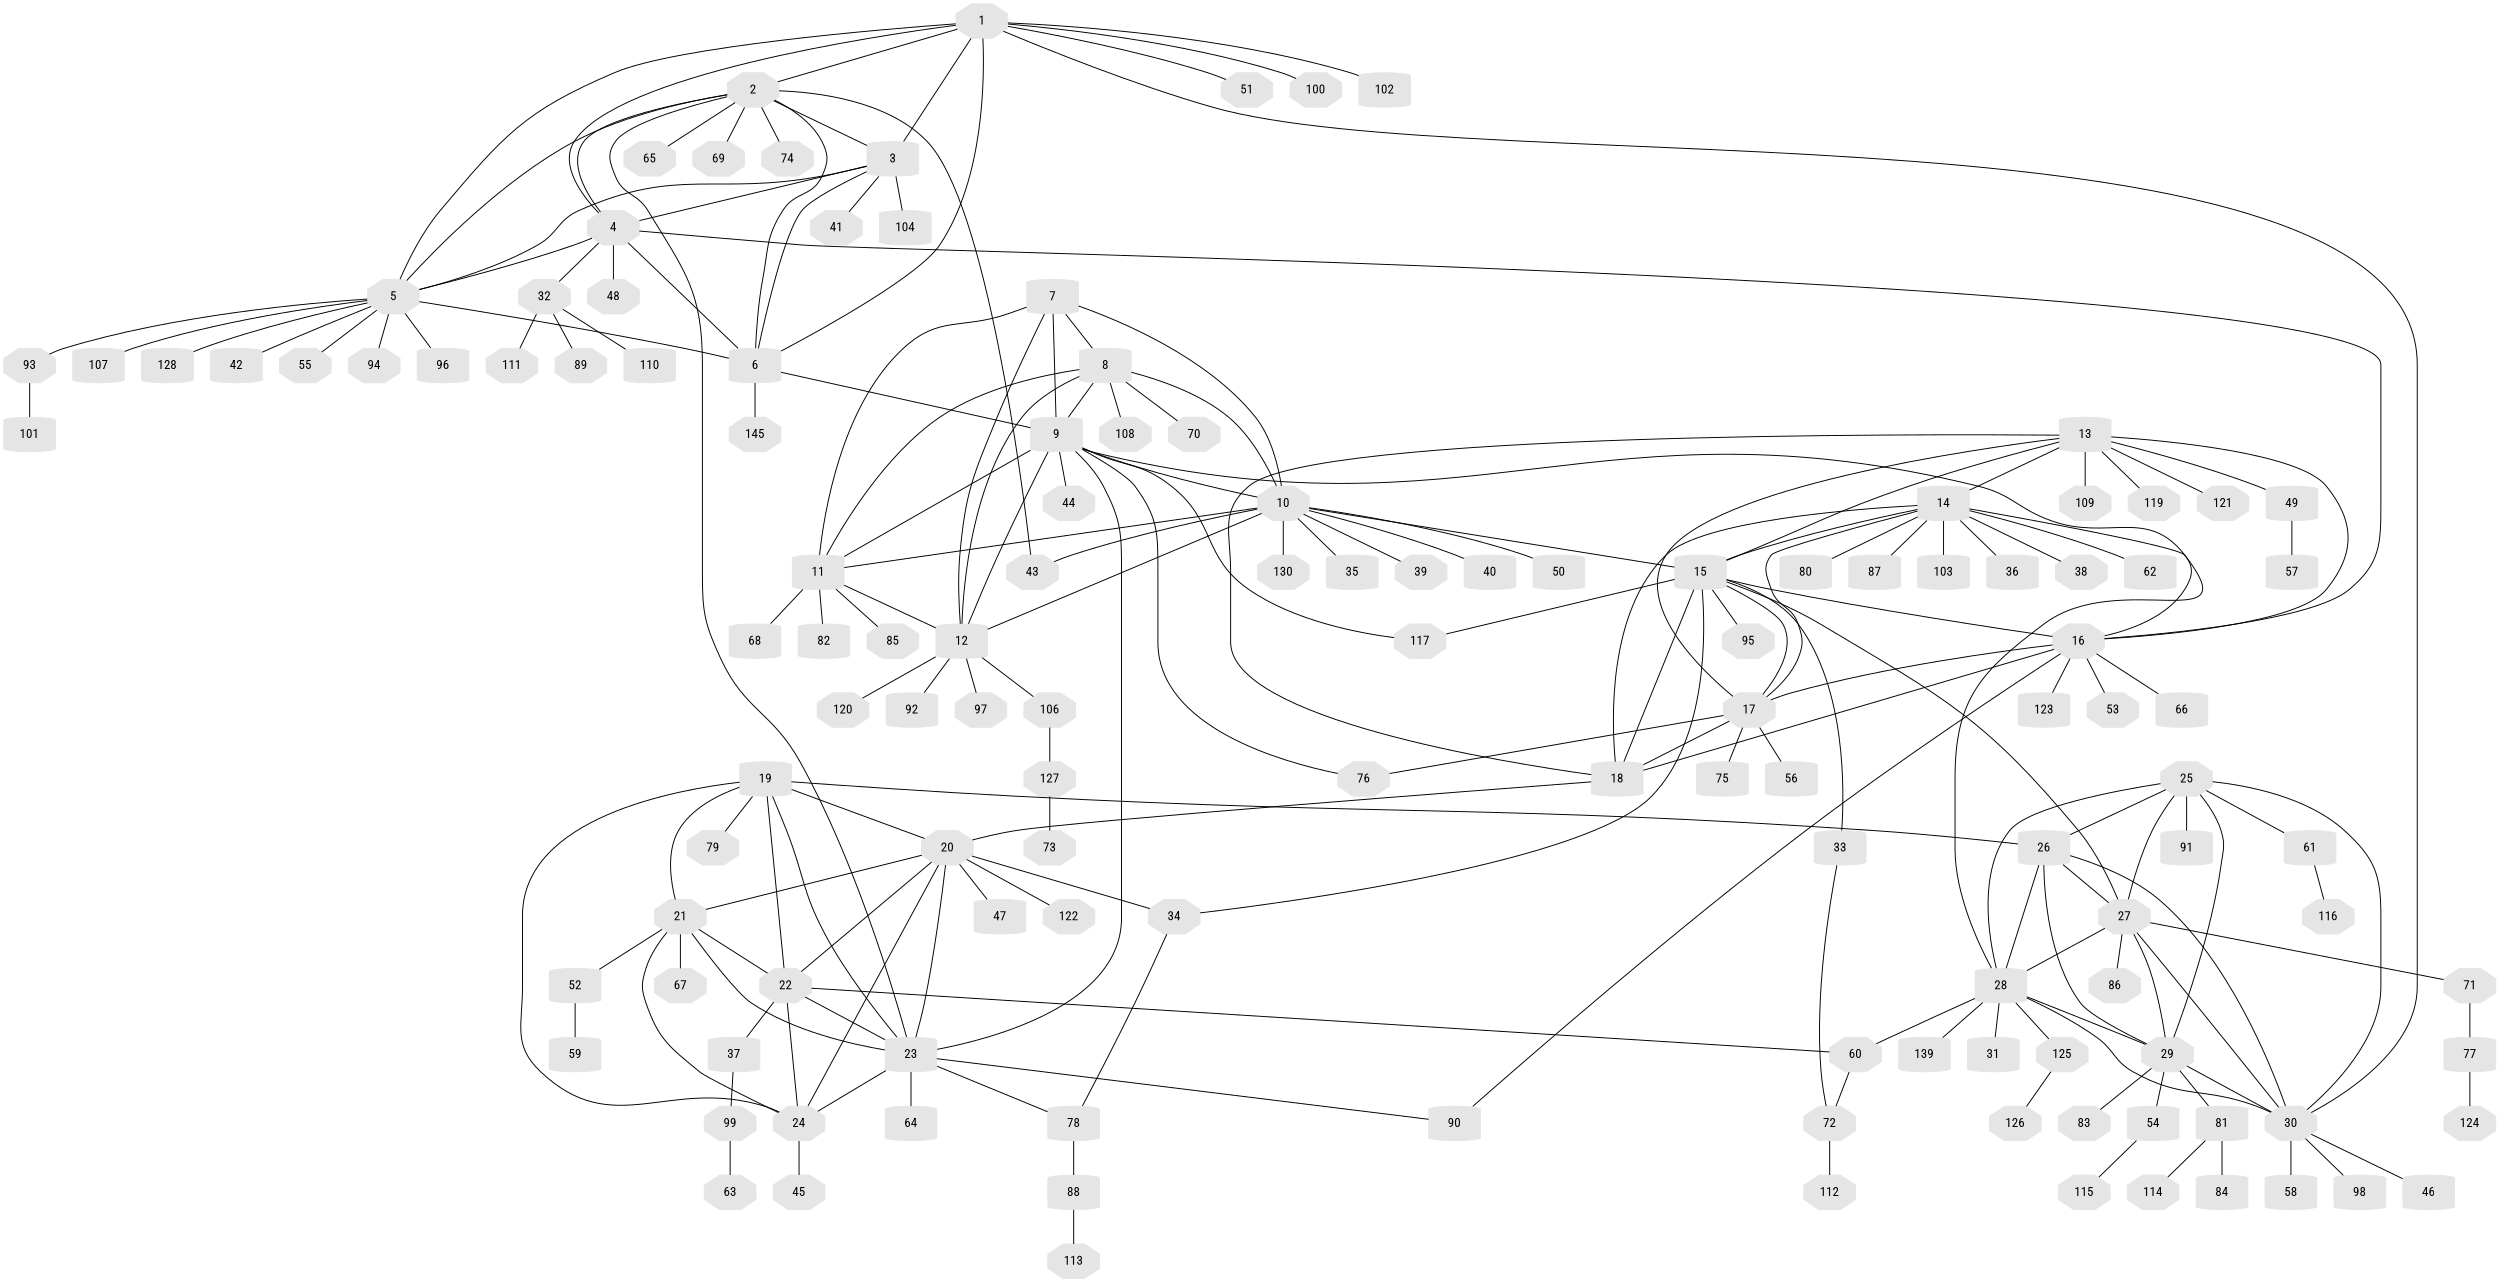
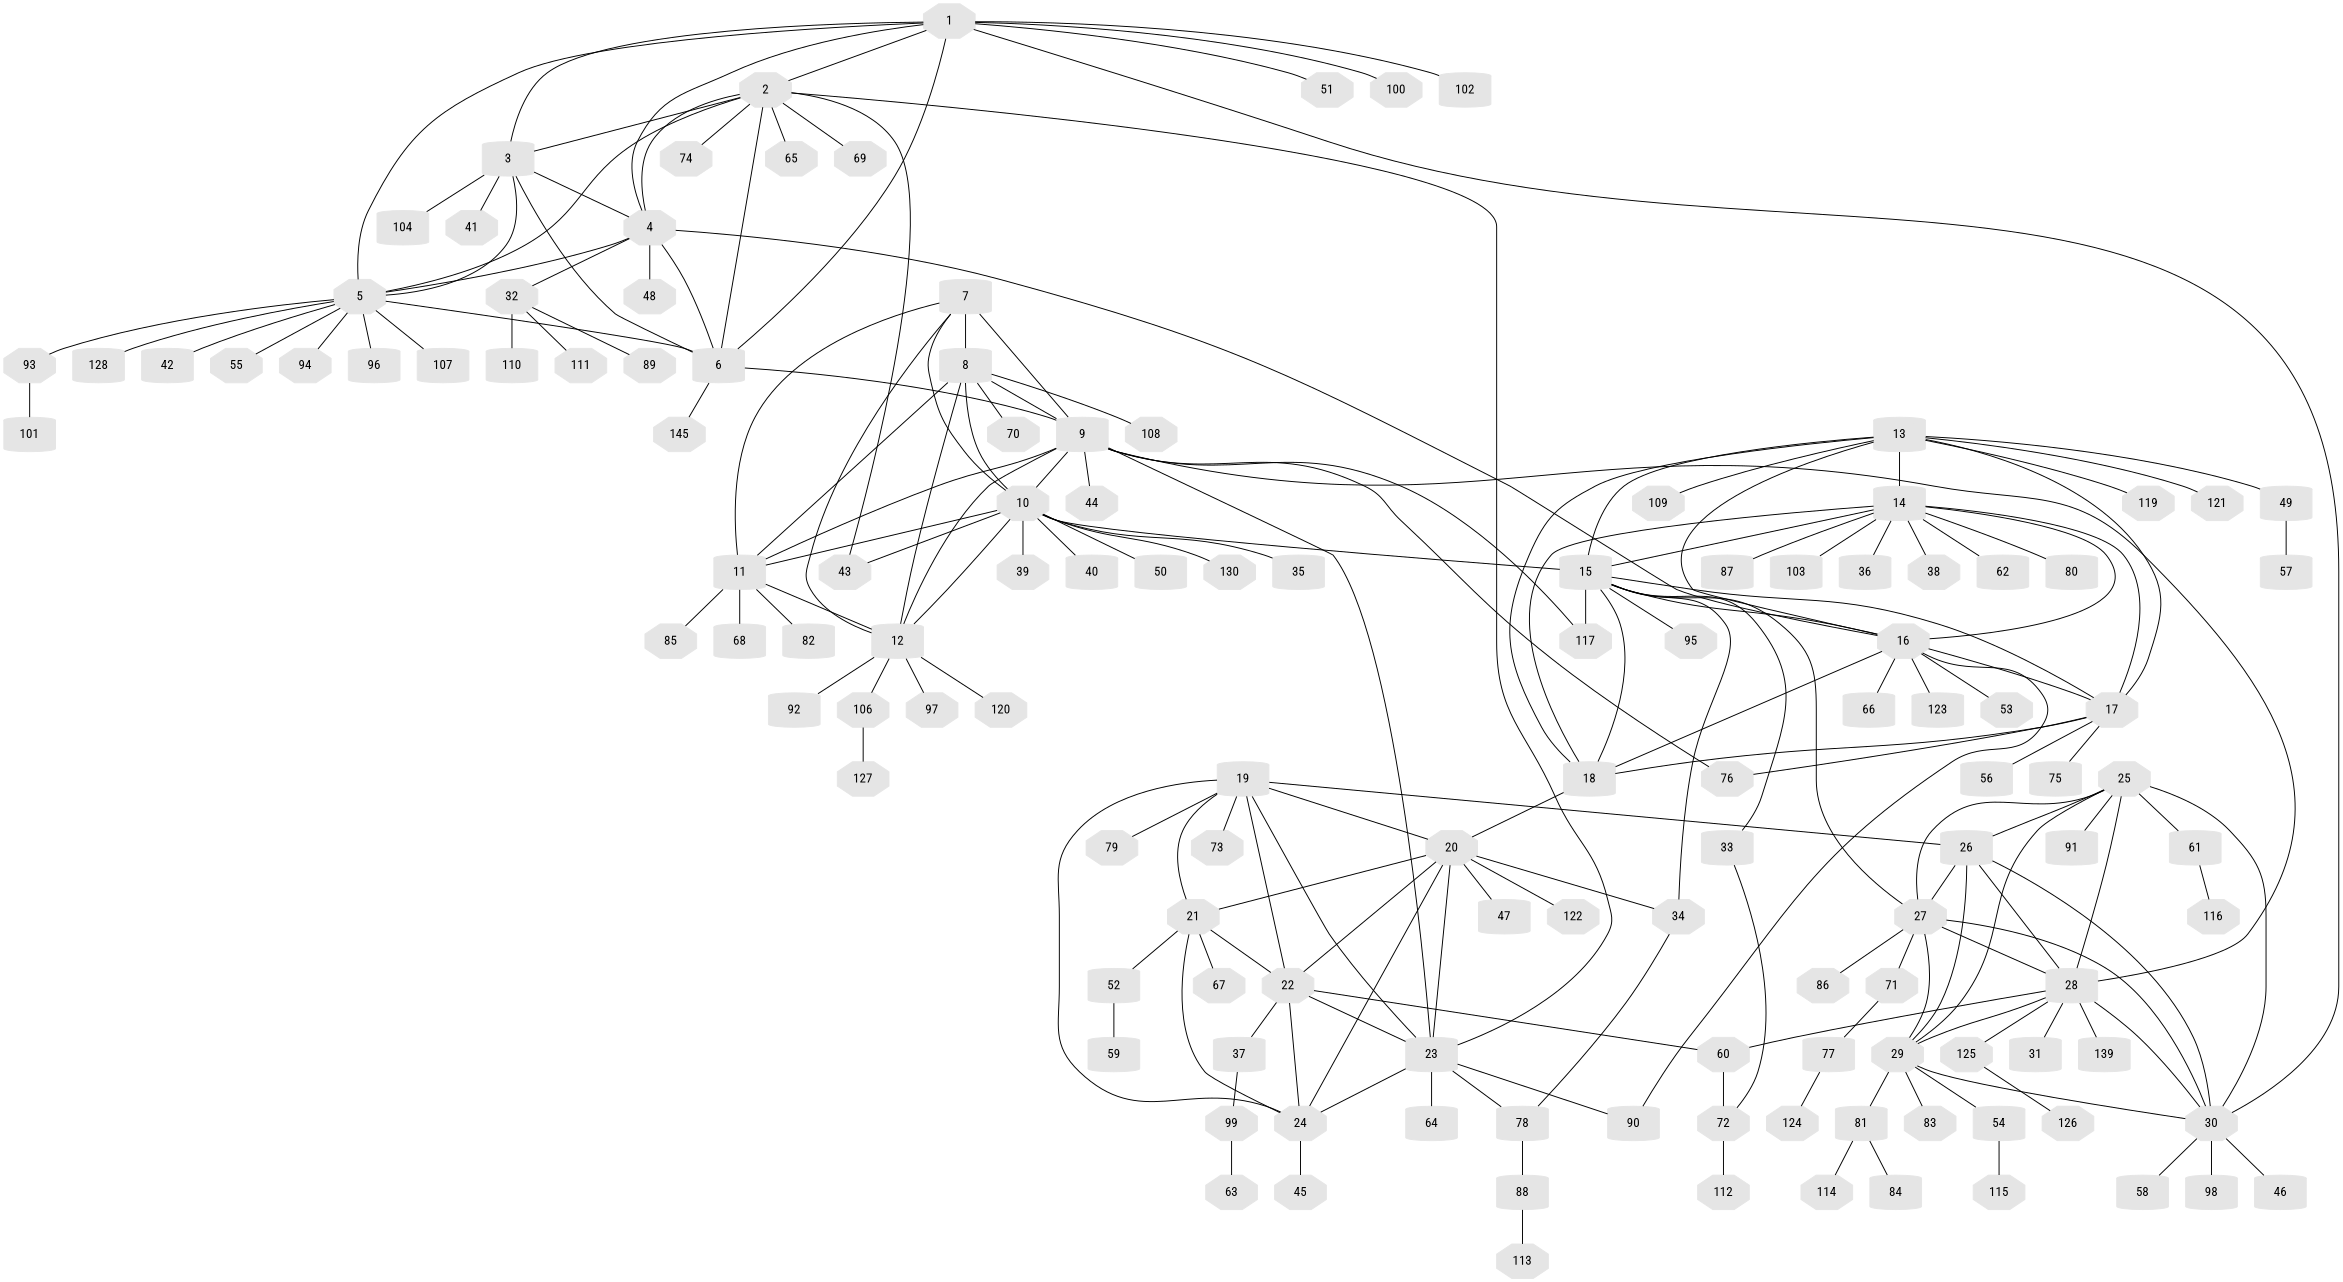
  graph {
    fontname="Roboto Condensed"
    node [color=gray90 fontname="Roboto Condensed" shape=octagon style=filled]
    edge [fontname="Roboto Condensed"]
    1
    2
    3 [shape=cylinder]
    4
    5
    6 [shape=cylinder]
    30
    51
    100
    102 [shape=cylinder]
    23 [shape=cylinder]
    43
    65
    69
    74
    41
    104 [shape=cylinder]
    16
    32
    48
    42 [shape=cylinder]
    55
    93
    94
    96 [shape=cylinder]
    107 [shape=cylinder]
    128 [shape=cylinder]
    9 [shape=cylinder]
    n29 [label=145]
    46 [shape=cylinder]
    58 [shape=cylinder]
    98 [shape=cylinder]
    90 [shape=cylinder]
    24
    64 [shape=cylinder]
    78 [shape=cylinder]
    17
    18 [shape=cylinder]
    53
    66 [shape=cylinder]
    123 [shape=cylinder]
    89
    110 [shape=cylinder]
    111
    101 [shape=cylinder]
    10
    11 [shape=cylinder]
    12 [shape=cylinder]
    28 [shape=cylinder]
    44
    76
    117
    7 [shape=cylinder]
    8 [shape=cylinder]
    70
    108
    15 [shape=cylinder]
    35 [shape=cylinder]
    39
    40 [shape=cylinder]
    50 [shape=cylinder]
    130
    68 [shape=cylinder]
    82 [shape=cylinder]
    85
    92 [shape=cylinder]
    97
    106
    120
    60
    29
    31 [shape=cylinder]
    125
    n74 [label=139 shape=cylinder]
    27
    33 [shape=cylinder]
    34
    95
    127
    13 [shape=cylinder]
    14 [shape=cylinder]
    49 [shape=cylinder]
    109
    119
    121
    36 [shape=cylinder]
    38
    62 [shape=cylinder]
    80 [shape=cylinder]
    87 [shape=cylinder]
    103 [shape=cylinder]
    56 [shape=cylinder]
    75 [shape=cylinder]
    20
    57 [shape=cylinder]
    71
    86
    72
    21
    22
    47 [shape=cylinder]
    122
    19 [shape=cylinder]
    26 [shape=cylinder]
    73
    79
    52 [shape=cylinder]
    67
    37 [shape=cylinder]
    45
    59 [shape=cylinder]
    99
    88 [shape=cylinder]
    25
    61 [shape=cylinder]
    91 [shape=cylinder]
    54 [shape=cylinder]
    81 [shape=cylinder]
    83
    116
    77 [shape=cylinder]
    126
    115
    84 [shape=cylinder]
    114
    112
    63
    124
    113
    1 -- 2
    1 -- 3
    1 -- 4
    1 -- 5
    1 -- 6
    1 -- 30
    1 -- 51
    1 -- 100
    1 -- 102
    2 -- 3
    2 -- 4
    2 -- 5
    2 -- 6
    2 -- 23
    2 -- 43
    2 -- 65
    2 -- 69
    2 -- 74
    3 -- 4
    3 -- 5
    3 -- 6
    3 -- 41
    3 -- 104
    4 -- 5
    4 -- 6
    4 -- 16
    4 -- 32
    4 -- 48
    5 -- 6
    5 -- 42
    5 -- 55
    5 -- 93
    5 -- 94
    5 -- 96
    5 -- 107
    5 -- 128
    6 -- 9
    6 -- n29
    30 -- 46
    30 -- 58
    30 -- 98
    23 -- 90
    23 -- 24
    23 -- 64
    23 -- 78
    16 -- 90
    16 -- 17
    16 -- 18
    16 -- 53
    16 -- 66
    16 -- 123
    32 -- 89
    32 -- 110
    32 -- 111
    93 -- 101
    9 -- 23
    9 -- 10
    9 -- 11
    9 -- 12
    9 -- 28
    9 -- 44
    9 -- 76
    9 -- 117
    24 -- 45
    78 -- 88
    17 -- 18
    17 -- 76
    17 -- 56
    17 -- 75
    18 -- 20
    10 -- 43
    10 -- 11
    10 -- 12
    10 -- 15
    10 -- 35
    10 -- 39
    10 -- 40
    10 -- 50
    10 -- 130
    11 -- 12
    11 -- 68
    11 -- 82
    11 -- 85
    12 -- 92
    12 -- 97
    12 -- 106
    12 -- 120
    28 -- 30
    28 -- 60
    28 -- 29
    28 -- 31
    28 -- 125
    28 -- n74
    7 -- 9
    7 -- 10
    7 -- 11
    7 -- 12
    7 -- 8
    8 -- 9
    8 -- 10
    8 -- 11
    8 -- 12
    8 -- 70
    8 -- 108
    15 -- 16
    15 -- 17
    15 -- 18
    15 -- 117
    15 -- 27
    15 -- 33
    15 -- 34
    15 -- 95
    106 -- 127
    60 -- 72
    29 -- 30
    29 -- 54
    29 -- 81
    29 -- 83
    125 -- 126
    27 -- 30
    27 -- 28
    27 -- 29
    27 -- 71
    27 -- 86
    33 -- 72
    34 -- 78
    13 -- 16
    13 -- 17
    13 -- 18
    13 -- 15
    13 -- 14
    13 -- 49
    13 -- 109
    13 -- 119
    13 -- 121
    14 -- 16
    14 -- 17
    14 -- 18
    14 -- 15
    14 -- 36
    14 -- 38
    14 -- 62
    14 -- 80
    14 -- 87
    14 -- 103
    49 -- 57
    20 -- 23
    20 -- 24
    20 -- 34
    20 -- 21
    20 -- 22
    20 -- 47
    20 -- 122
    71 -- 77
    72 -- 112
-   21 -- 23
    21 -- 24
    21 -- 22
    21 -- 52
    21 -- 67
    22 -- 23
    22 -- 24
    22 -- 60
    22 -- 37
    19 -- 23
    19 -- 24
    19 -- 20
    19 -- 21
    19 -- 22
    19 -- 26
-   127 -- 73
+   19 -- 73
    19 -- 79
    26 -- 30
    26 -- 28
    26 -- 29
    26 -- 27
    52 -- 59
    37 -- 99
    99 -- 63
    88 -- 113
    25 -- 30
    25 -- 28
    25 -- 29
    25 -- 27
    25 -- 26
    25 -- 61
    25 -- 91
    61 -- 116
    54 -- 115
    81 -- 84
    81 -- 114
    77 -- 124
  }
